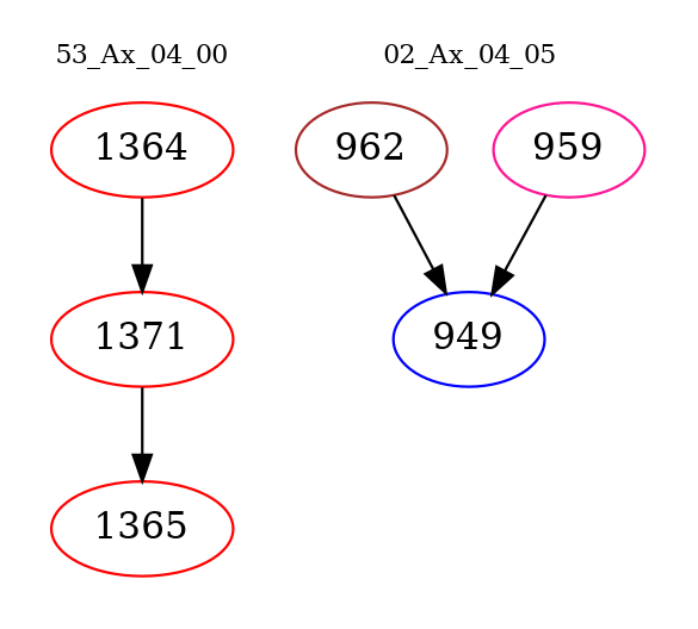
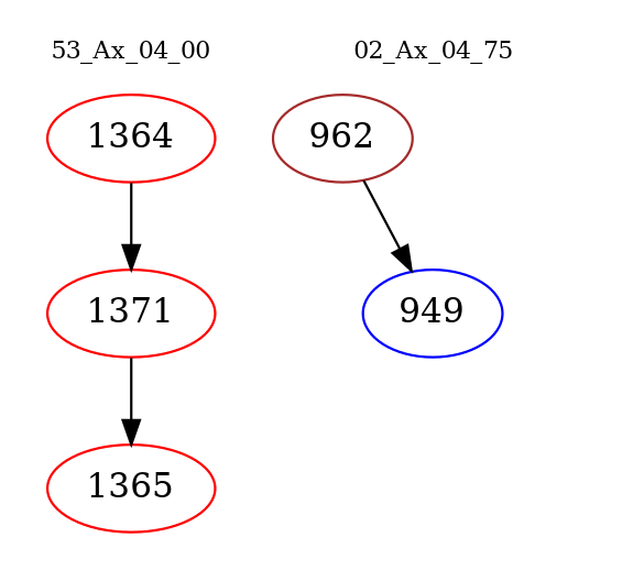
  digraph {
    node [color=red]
    edge [color=black]
    n1 [label=1364]
    n2 [label=1371]
    n3 [label=1365]
-   n4 [color=deeppink label=959]
    n5 [color=blue label=949]
    n6 [color=brown label=962]
    subgraph cluster_1 {
      color=white
      fontsize=10
      label="53_Ax_04_00"
      n1
      n2
      n3
    }
    subgraph cluster_2 {
      color=white
      fontsize=10
-     label="02_Ax_04_05"
-     n4
+     label="02_Ax_04_75"
      n5
      n6
    }
    n1 -> n2
    n2 -> n3
-   n4 -> n5
    n6 -> n5
  }
